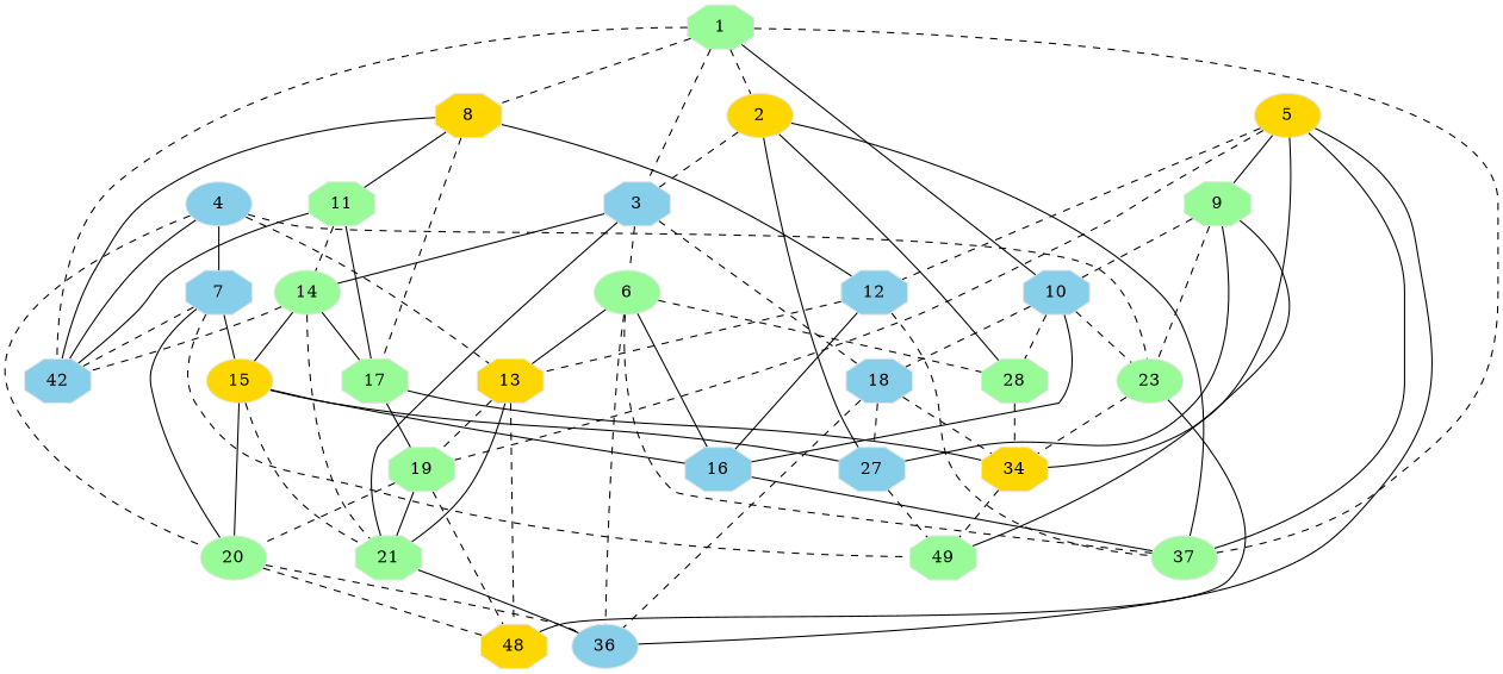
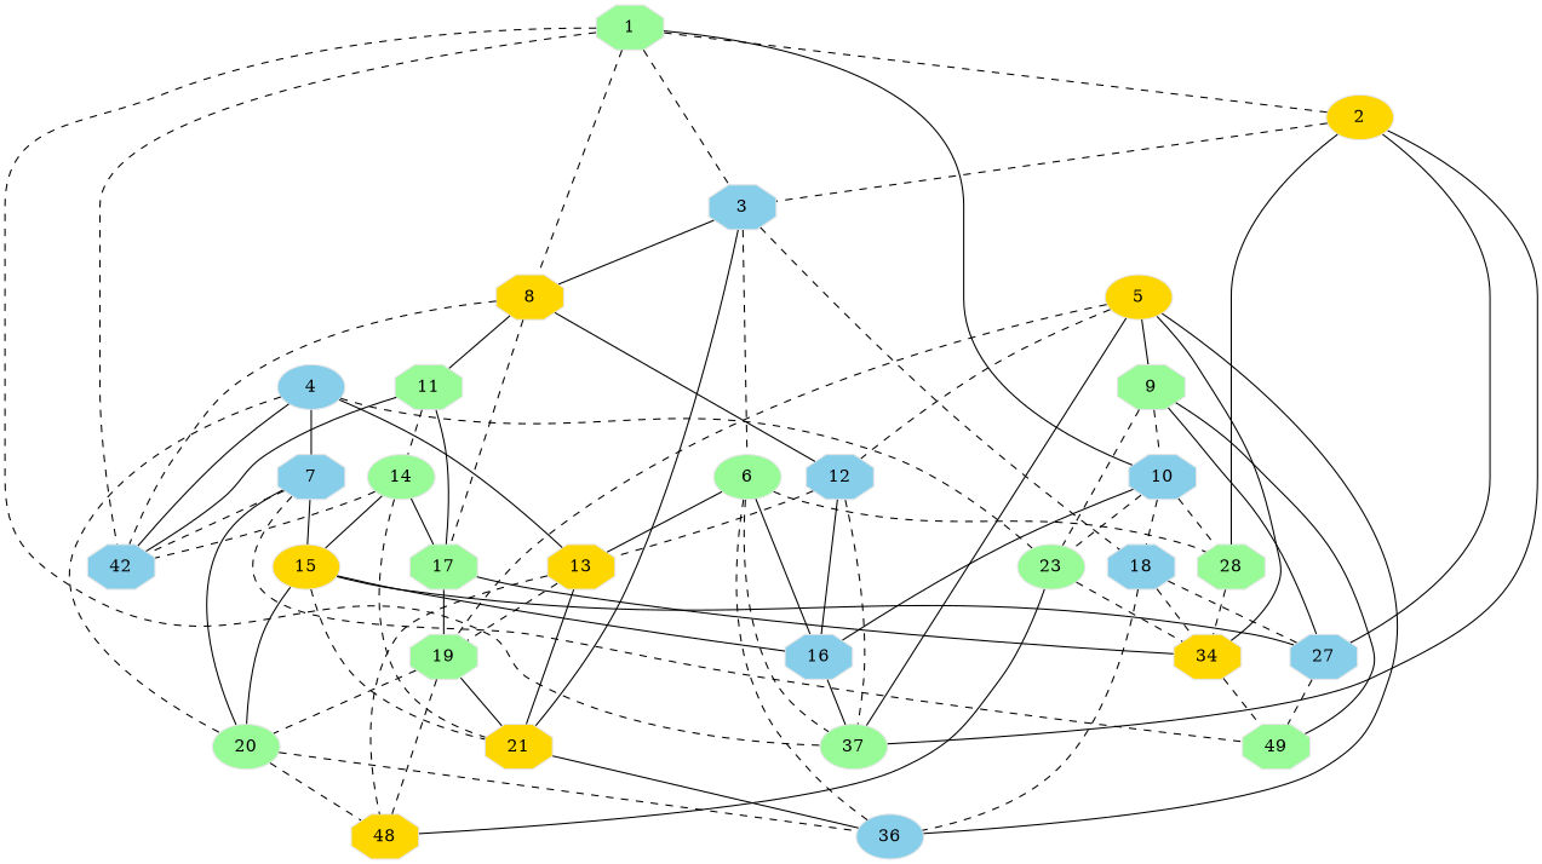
  graph {
    node [color=gray90 fillcolor=palegreen shape=octagon style=filled]
    edge [style=dashed]
    1 [super="+35"]
    2 [fillcolor=gold shape=ellipse super="+52"]
    3 [fillcolor=skyblue super="+25"]
    8 [fillcolor=gold super="+30"]
    10 [fillcolor=skyblue super="+43"]
    37 [shape=ellipse super="+44"]
    42 [fillcolor=skyblue super="+46"]
    27 [fillcolor=skyblue super="+51"]
    28
    6 [shape=ellipse super="+24"]
    18 [fillcolor=skyblue super="+55"]
-   21 [super="+41"]
+   21 [fillcolor=gold super="+41"]
    12 [fillcolor=skyblue super="+26"]
    11
    17 [super="+40"]
    23 [shape=ellipse super="+39"]
    16 [fillcolor=skyblue super="+32"]
    49
    34 [fillcolor=gold super="+38"]
    13 [fillcolor=gold super="+53"]
    36 [fillcolor=skyblue shape=ellipse super="+54"]
    4 [fillcolor=skyblue shape=ellipse super="+45"]
    7 [fillcolor=skyblue super="+56"]
    20 [shape=ellipse super="+22"]
    15 [fillcolor=gold shape=ellipse super="+29"]
    19 [super="+33"]
    48 [fillcolor=gold]
    5 [fillcolor=gold shape=ellipse super="+31"]
    9 [super="+47"]
    14 [shape=ellipse super="+50"]
    1 -- 2
    1 -- 3
    1 -- 8
    1 -- 10 [style=solid]
    1 -- 37
    1 -- 42
    2 -- 3
    2 -- 37 [style=solid]
    2 -- 27 [style=solid weight=2]
    2 -- 28 [style=solid]
-   3 -- 14 [style=solid]
+   3 -- 8 [style=solid]
    3 -- 6
    3 -- 18
    3 -- 21 [style=solid]
-   8 -- 42 [style=solid]
+   8 -- 42
    8 -- 12 [style=solid]
    8 -- 11 [style=solid]
    8 -- 17
    10 -- 28
    10 -- 18
    10 -- 23
    10 -- 16 [style=solid]
    27 -- 49
    28 -- 34
    6 -- 37
    6 -- 28
    6 -- 16 [style=solid]
    6 -- 13 [style=solid]
    6 -- 36
    18 -- 27
    18 -- 34
    18 -- 36 [weight=2]
    21 -- 36 [style=solid]
    12 -- 37
    12 -- 16 [style=solid weight=2]
    12 -- 13
    11 -- 42 [style=solid]
    11 -- 17 [style=solid]
    11 -- 14
    17 -- 34 [style=solid]
    17 -- 19 [style=solid]
    23 -- 34
    23 -- 48 [style=solid]
    16 -- 37 [style=solid]
    34 -- 49
    13 -- 21 [style=solid]
    13 -- 19
    13 -- 48
    4 -- 42 [style=solid]
    4 -- 23
-   4 -- 13
+   4 -- 13 [style=solid]
    4 -- 7 [style=solid weight=2]
    4 -- 20
    7 -- 42
    7 -- 49
    7 -- 20 [style=solid]
    7 -- 15 [style=solid]
    20 -- 36
    20 -- 48
    15 -- 27 [style=solid]
    15 -- 21
    15 -- 16 [style=solid]
    15 -- 20 [style=solid]
    19 -- 21 [style=solid]
    19 -- 20
    19 -- 48
    5 -- 37 [style=solid]
    5 -- 12
    5 -- 34 [style=solid]
    5 -- 36 [style=solid]
    5 -- 19
    5 -- 9 [style=solid]
    9 -- 10
    9 -- 27 [style=solid]
    9 -- 23 [weight=2]
    9 -- 49 [style=solid]
    14 -- 42
    14 -- 21
    14 -- 17 [style=solid weight=2]
    14 -- 15 [style=solid]
  }
